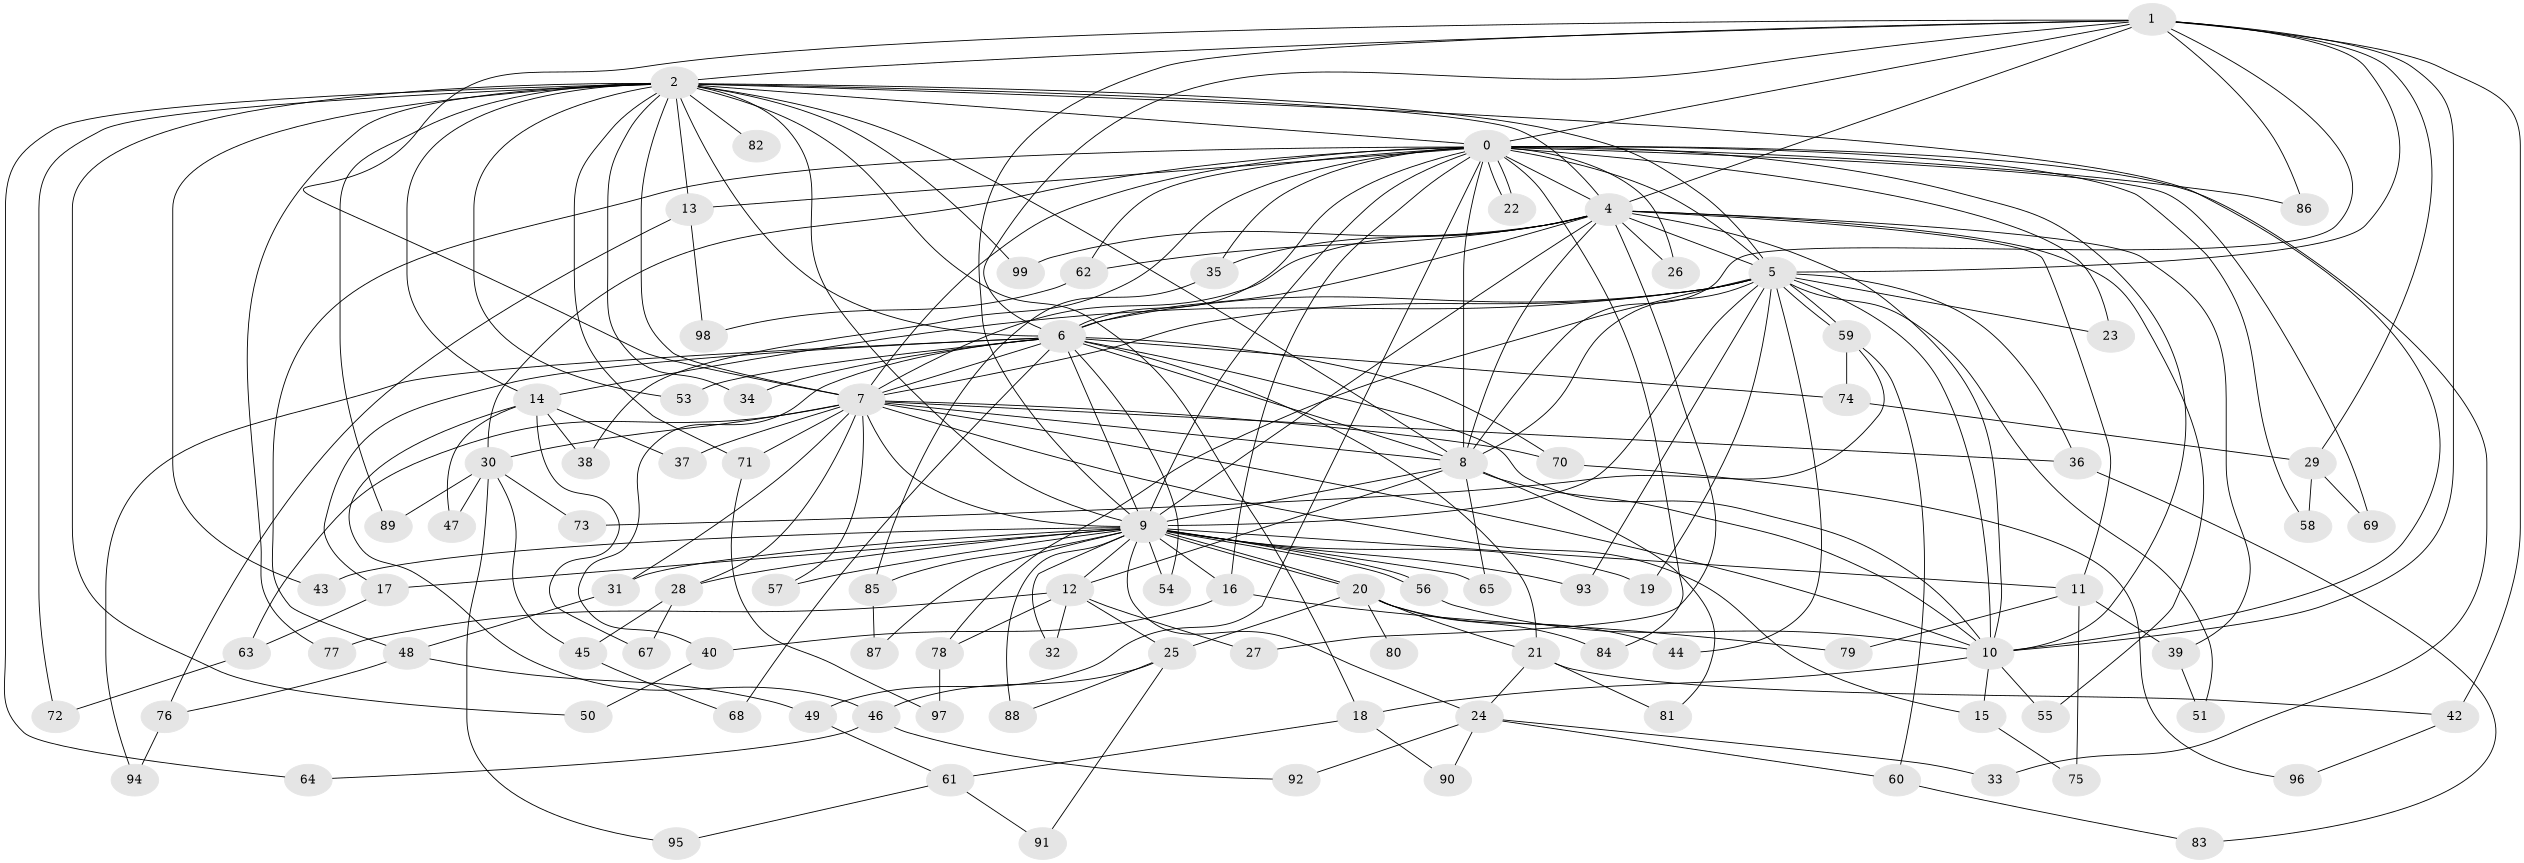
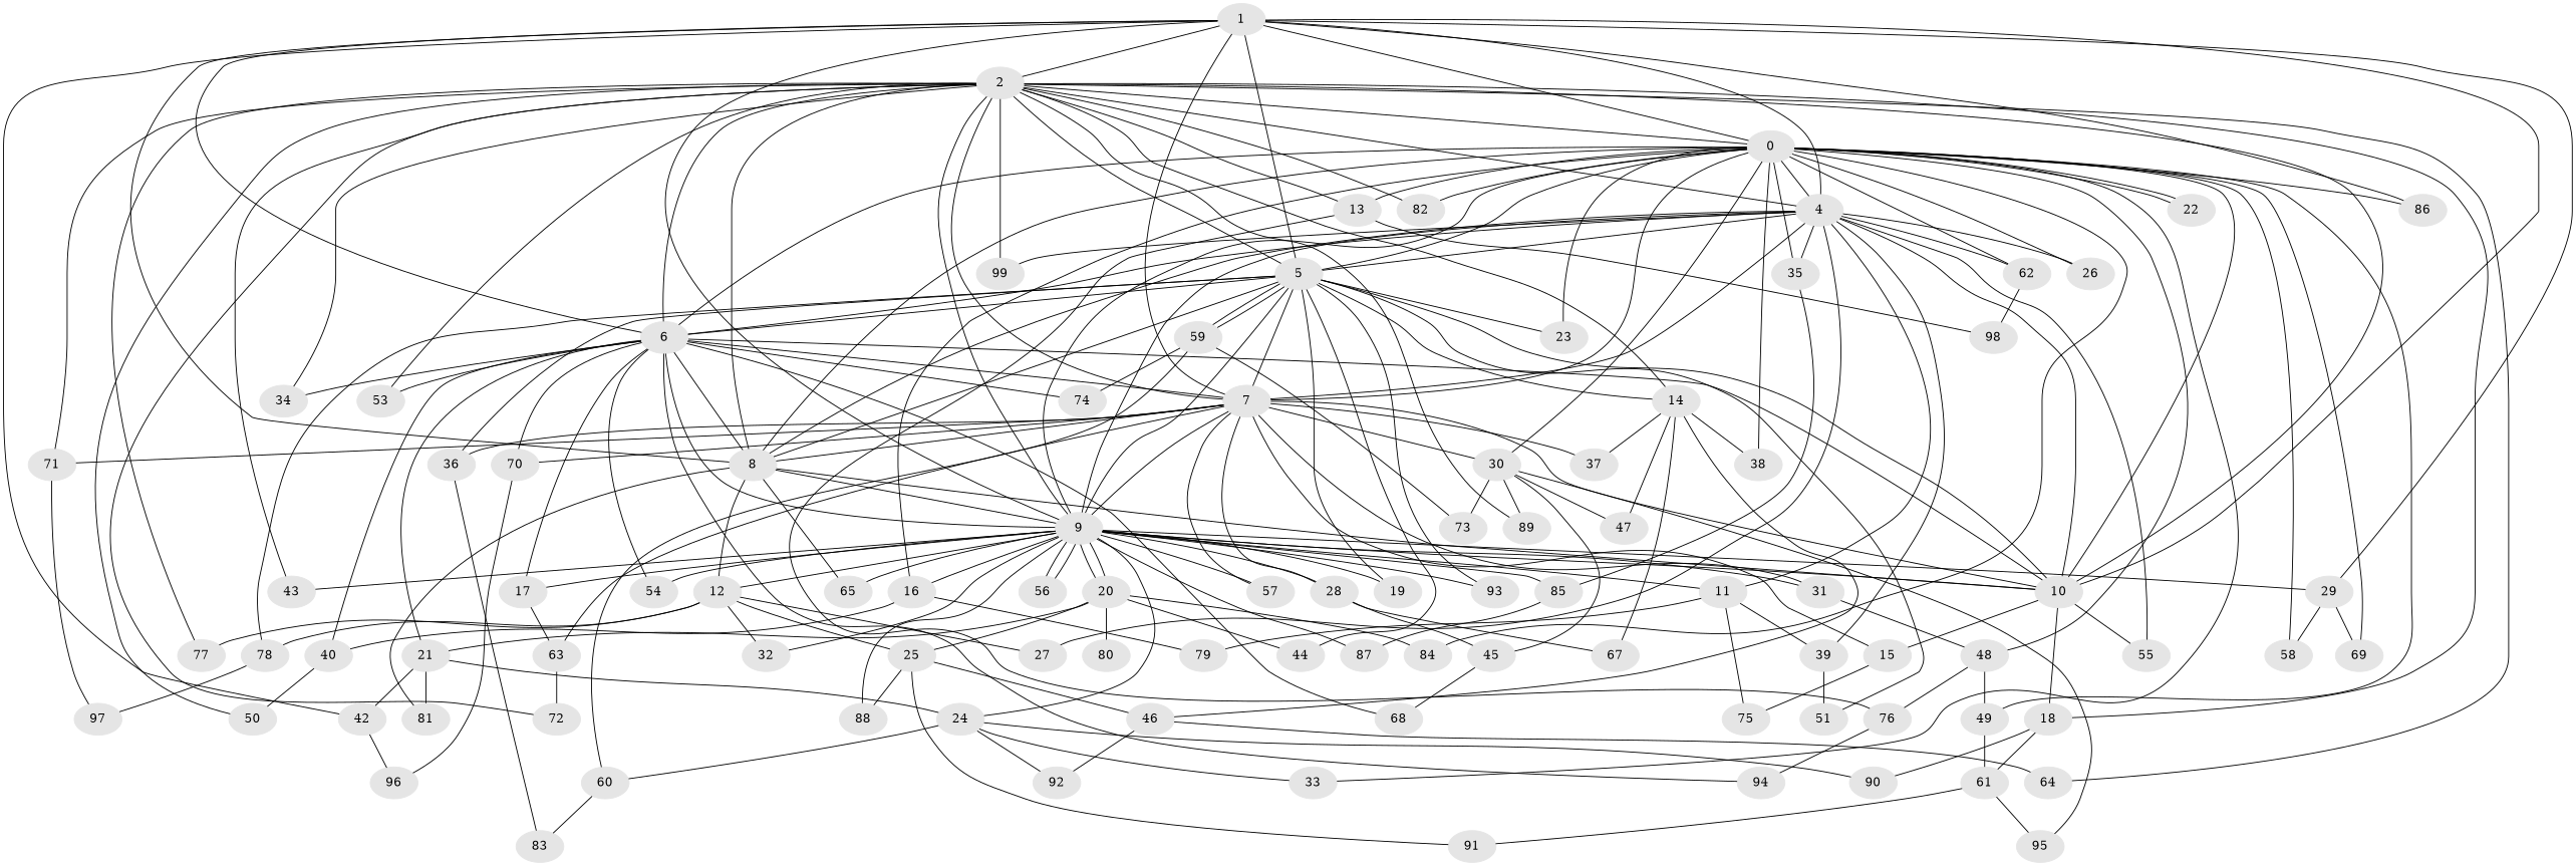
  graph {
    node [color=gray90 style=filled]
    1
    2
    n3 [label=0]
    4
    5
    6
    7
    8
    9
    10
    29
    42
    86
    13
    14
    18
    34
    43
    50
    53
    64
    71
    72
    77
    82
    89
    99
    16
    22
    23
    26
    30
    33
    35
    38
    48
    49
    58
    62
    69
    84
    11
    27
    39
    55
    19
    36
    44
    51
    59
    78
    93
    17
    21
    40
    54
    68
    70
    74
    94
    15
    28
    31
    37
    57
    63
    12
    65
    81
    20
    24
    32
    56
    85
    87
    88
    96
    76
    98
    46
    47
    67
    61
    90
    97
    79
    45
    73
    95
    75
    83
    60
    25
    80
    92
    91
    1 -- 2
    1 -- n3
    1 -- 4
    1 -- 5
    1 -- 6
    1 -- 7
    1 -- 8
    1 -- 9
    1 -- 10
    1 -- 29
    1 -- 42
    1 -- 86
    2 -- n3
    2 -- 4
    2 -- 5
    2 -- 6
    2 -- 7
    2 -- 8
    2 -- 9
    2 -- 10
    2 -- 13
    2 -- 14
    2 -- 18
    2 -- 34
    2 -- 43
    2 -- 50
    2 -- 53
    2 -- 64
    2 -- 71
    2 -- 72
    2 -- 77
    2 -- 82
    2 -- 89
    2 -- 99
    n3 -- 4
    n3 -- 5
    n3 -- 6
    n3 -- 7
    n3 -- 8
    n3 -- 9
    n3 -- 10
    n3 -- 86
    n3 -- 13
+   n3 -- 82
    n3 -- 16
    n3 -- 22
    n3 -- 22
    n3 -- 23
    n3 -- 26
    n3 -- 30
    n3 -- 33
    n3 -- 35
    n3 -- 38
    n3 -- 48
    n3 -- 49
    n3 -- 58
    n3 -- 62
    n3 -- 69
    n3 -- 84
    4 -- 5
    4 -- 6
    4 -- 7
    4 -- 8
    4 -- 9
    4 -- 10
    4 -- 99
    4 -- 26
    4 -- 35
    4 -- 62
    4 -- 11
    4 -- 27
    4 -- 39
    4 -- 55
    5 -- 6
    5 -- 7
    5 -- 8
    5 -- 9
    5 -- 10
    5 -- 14
    5 -- 23
    5 -- 19
    5 -- 36
    5 -- 44
    5 -- 51
    5 -- 59
    5 -- 59
    5 -- 78
    5 -- 93
    6 -- 7
    6 -- 8
    6 -- 9
    6 -- 10
    6 -- 34
    6 -- 53
    6 -- 17
    6 -- 21
    6 -- 40
    6 -- 54
    6 -- 68
    6 -- 70
    6 -- 74
    6 -- 94
    7 -- 8
    7 -- 9
    7 -- 10
    7 -- 71
    7 -- 30
    7 -- 36
    7 -- 70
    7 -- 15
    7 -- 28
    7 -- 31
    7 -- 37
    7 -- 57
    7 -- 63
    8 -- 9
    8 -- 10
    8 -- 12
    8 -- 65
    8 -- 81
-   56 -- 10
-   74 -- 29
+   9 -- 10
+   9 -- 29
    9 -- 43
    9 -- 16
    9 -- 11
    9 -- 19
    9 -- 93
    9 -- 17
    9 -- 54
    9 -- 28
    9 -- 31
    9 -- 57
    9 -- 12
    9 -- 65
    9 -- 20
    9 -- 20
    9 -- 24
    9 -- 32
    9 -- 56
    9 -- 56
    9 -- 85
    9 -- 87
    9 -- 88
    10 -- 18
    10 -- 55
    10 -- 15
    29 -- 58
    29 -- 69
    42 -- 96
    13 -- 76
    13 -- 98
    14 -- 38
    14 -- 37
    14 -- 46
    14 -- 47
    14 -- 67
    18 -- 61
    18 -- 90
    71 -- 97
    16 -- 40
    16 -- 79
    30 -- 89
    30 -- 47
    30 -- 45
    30 -- 73
    30 -- 95
    35 -- 85
    48 -- 49
    48 -- 76
    49 -- 61
    62 -- 98
    11 -- 39
    11 -- 79
    11 -- 75
    39 -- 51
    36 -- 83
    59 -- 74
    59 -- 73
    59 -- 60
    78 -- 97
    17 -- 63
    21 -- 42
    21 -- 81
    21 -- 24
    40 -- 50
    70 -- 96
    15 -- 75
    28 -- 67
    28 -- 45
    31 -- 48
    63 -- 72
    12 -- 77
    12 -- 27
    12 -- 78
    12 -- 32
    12 -- 25
    20 -- 84
    20 -- 44
    20 -- 21
    20 -- 25
    20 -- 80
    24 -- 33
    24 -- 90
    24 -- 60
    24 -- 92
    85 -- 87
    76 -- 94
    46 -- 64
    46 -- 92
    61 -- 95
    61 -- 91
    45 -- 68
    60 -- 83
    25 -- 88
    25 -- 46
    25 -- 91
  }
